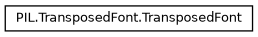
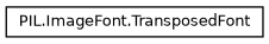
  digraph {
    rankdir=LR
-   n1 [color=black fillcolor=white fontname=Helvetica fontsize=10 height=0.2 label="PIL.TransposedFont.TransposedFont" shape=record style=filled width=0.4]
+   n1 [color=black fillcolor=white fontname=Helvetica fontsize=10 height=0.2 label="PIL.ImageFont.TransposedFont" shape=record style=filled width=0.4]
  }
